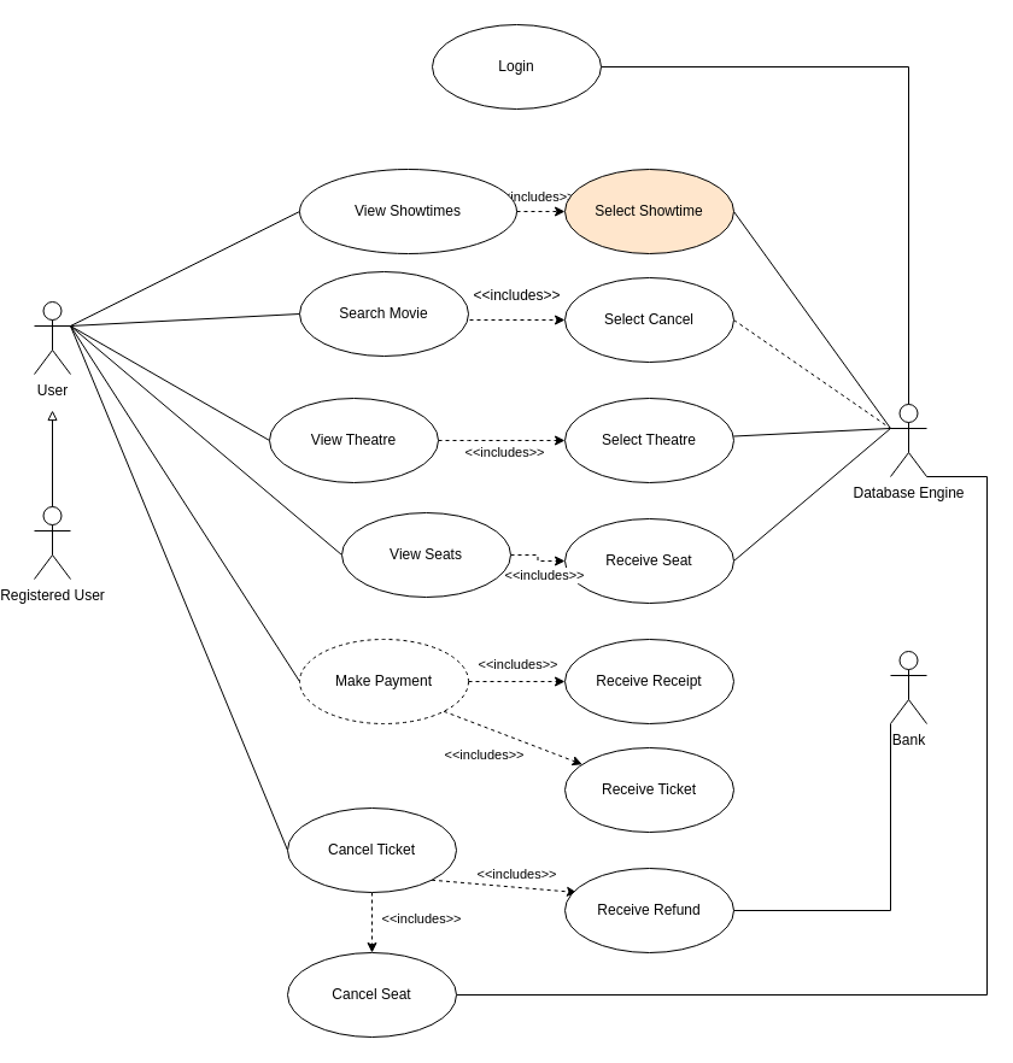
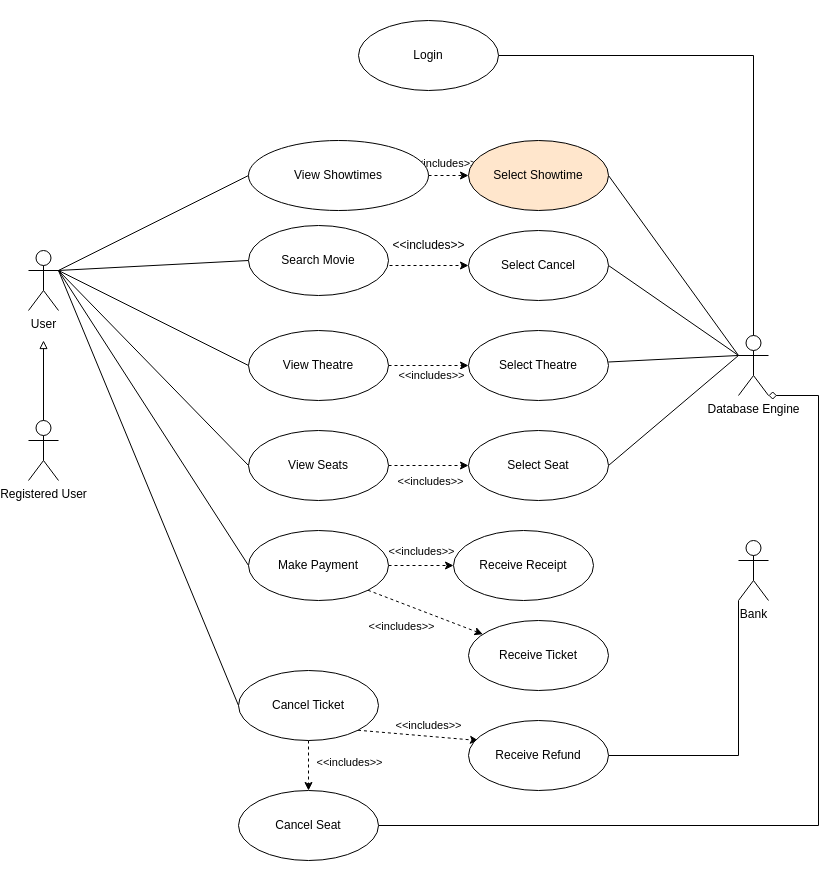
  <mxCell id="0" />
  <mxCell id="1" parent="0" />
  <mxCell id="2" style="rounded=0;orthogonalLoop=1;jettySize=auto;html=1;exitX=1;exitY=0.333;exitDx=0;exitDy=0;exitPerimeter=0;entryX=0;entryY=0.5;entryDx=0;entryDy=0;endArrow=none;endFill=0;" parent="1" source="3" target="22" edge="1"><mxGeometry relative="1" as="geometry" /></mxCell>
  <mxCell id="3" value="User" style="shape=umlActor;verticalLabelPosition=bottom;verticalAlign=top;html=1;outlineConnect=0;" parent="1" vertex="1"><mxGeometry x="20" y="250" width="30" height="60" as="geometry" /></mxCell>
  <mxCell id="4" value="Registered User" style="shape=umlActor;verticalLabelPosition=bottom;verticalAlign=top;html=1;outlineConnect=0;" parent="1" vertex="1"><mxGeometry x="20" y="420" width="30" height="60" as="geometry" /></mxCell>
  <mxCell id="5" value="Database Engine" style="shape=umlActor;verticalLabelPosition=bottom;verticalAlign=top;html=1;outlineConnect=0;" parent="1" vertex="1"><mxGeometry x="730" y="335" width="30" height="60" as="geometry" /></mxCell>
  <mxCell id="6" value="Bank" style="shape=umlActor;verticalLabelPosition=bottom;verticalAlign=top;html=1;outlineConnect=0;" parent="1" vertex="1"><mxGeometry x="730" y="540" width="30" height="60" as="geometry" /></mxCell>
  <mxCell id="7" value="" style="endArrow=block;html=1;rounded=0;exitX=0.5;exitY=0;exitDx=0;exitDy=0;exitPerimeter=0;endFill=0;" parent="1" source="4" edge="1"><mxGeometry width="50" height="50" relative="1" as="geometry"><mxPoint x="-60" y="420" as="sourcePoint" /><mxPoint x="35" y="340" as="targetPoint" /></mxGeometry></mxCell>
  <mxCell id="8" style="edgeStyle=orthogonalEdgeStyle;rounded=0;orthogonalLoop=1;jettySize=auto;html=1;exitX=1;exitY=0.5;exitDx=0;exitDy=0;entryX=0;entryY=0.5;entryDx=0;entryDy=0;endArrow=classic;endFill=1;dashed=1;" parent="1" source="13" target="33" edge="1"><mxGeometry relative="1" as="geometry" /></mxCell>
  <mxCell id="9" value="&amp;lt;&amp;lt;includes&amp;gt;&amp;gt;" style="edgeLabel;html=1;align=center;verticalAlign=middle;resizable=0;points=[];" parent="8" vertex="1" connectable="0"><mxGeometry x="0.125" y="3" relative="1" as="geometry"><mxPoint x="-5" y="-12" as="offset" /></mxGeometry></mxCell>
  <mxCell id="10" style="rounded=0;orthogonalLoop=1;jettySize=auto;html=1;exitX=1;exitY=1;exitDx=0;exitDy=0;dashed=1;endArrow=classic;endFill=1;" parent="1" source="13" target="32" edge="1"><mxGeometry relative="1" as="geometry" /></mxCell>
  <mxCell id="11" value="&amp;lt;&amp;lt;includes&amp;gt;&amp;gt;" style="edgeLabel;html=1;align=center;verticalAlign=middle;resizable=0;points=[];" parent="10" vertex="1" connectable="0"><mxGeometry x="0.249" y="-1" relative="1" as="geometry"><mxPoint x="-39" y="7" as="offset" /></mxGeometry></mxCell>
  <mxCell id="12" style="edgeStyle=none;rounded=0;orthogonalLoop=1;jettySize=auto;html=1;endArrow=none;endFill=0;exitX=0;exitY=0.5;exitDx=0;exitDy=0;" parent="1" source="13" edge="1"><mxGeometry relative="1" as="geometry"><mxPoint x="50" y="270" as="targetPoint" /></mxGeometry></mxCell>
- <mxCell id="13" value="Make Payment" style="ellipse;whiteSpace=wrap;html=1;dashed=1;" parent="1" vertex="1"><mxGeometry x="240" y="530" width="140" height="70" as="geometry" /></mxCell>
+ <mxCell id="13" value="Make Payment" style="ellipse;whiteSpace=wrap;html=1;" parent="1" vertex="1"><mxGeometry x="240" y="530" width="140" height="70" as="geometry" /></mxCell>
  <mxCell id="14" style="edgeStyle=none;rounded=0;orthogonalLoop=1;jettySize=auto;html=1;endArrow=none;endFill=0;entryX=0;entryY=0.333;entryDx=0;entryDy=0;entryPerimeter=0;exitX=1;exitY=0.5;exitDx=0;exitDy=0;" parent="1" source="15" target="5" edge="1"><mxGeometry relative="1" as="geometry"><mxPoint x="730" y="350" as="targetPoint" /></mxGeometry></mxCell>
- <mxCell id="15" value="Receive Seat" style="ellipse;whiteSpace=wrap;html=1;" parent="1" vertex="1"><mxGeometry x="460" y="430" width="140" height="70" as="geometry" /></mxCell>
+ <mxCell id="15" value="Select Seat" style="ellipse;whiteSpace=wrap;html=1;" parent="1" vertex="1"><mxGeometry x="460" y="430" width="140" height="70" as="geometry" /></mxCell>
  <mxCell id="16" style="edgeStyle=orthogonalEdgeStyle;rounded=0;orthogonalLoop=1;jettySize=auto;html=1;exitX=1;exitY=0.5;exitDx=0;exitDy=0;entryX=0;entryY=0.5;entryDx=0;entryDy=0;dashed=1;endArrow=classic;endFill=1;" parent="1" source="19" target="15" edge="1"><mxGeometry relative="1" as="geometry" /></mxCell>
  <mxCell id="17" value="&amp;lt;&amp;lt;includes&amp;gt;&amp;gt;" style="edgeLabel;html=1;align=center;verticalAlign=middle;resizable=0;points=[];" parent="16" vertex="1" connectable="0"><mxGeometry x="-0.067" y="1" relative="1" as="geometry"><mxPoint x="4" y="16" as="offset" /></mxGeometry></mxCell>
  <mxCell id="18" style="edgeStyle=none;rounded=0;orthogonalLoop=1;jettySize=auto;html=1;endArrow=none;endFill=0;exitX=0;exitY=0.5;exitDx=0;exitDy=0;" parent="1" source="19" edge="1"><mxGeometry relative="1" as="geometry"><mxPoint x="50" y="270" as="targetPoint" /></mxGeometry></mxCell>
- <mxCell id="19" value="View Seats" style="ellipse;whiteSpace=wrap;html=1;" parent="1" vertex="1"><mxGeometry x="275" y="425" width="140" height="70" as="geometry" /></mxCell>
+ <mxCell id="19" value="View Seats" style="ellipse;whiteSpace=wrap;html=1;" parent="1" vertex="1"><mxGeometry x="240" y="430" width="140" height="70" as="geometry" /></mxCell>
  <mxCell id="20" style="edgeStyle=orthogonalEdgeStyle;rounded=0;orthogonalLoop=1;jettySize=auto;html=1;exitX=1;exitY=0.5;exitDx=0;exitDy=0;entryX=0;entryY=0.5;entryDx=0;entryDy=0;dashed=1;endArrow=classic;endFill=1;" parent="1" source="22" target="31" edge="1"><mxGeometry relative="1" as="geometry" /></mxCell>
  <mxCell id="21" value="&amp;lt;&amp;lt;includes&amp;gt;&amp;gt;" style="edgeLabel;html=1;align=center;verticalAlign=middle;resizable=0;points=[];" parent="20" vertex="1" connectable="0"><mxGeometry x="0.267" y="4" relative="1" as="geometry"><mxPoint x="-11" y="-9" as="offset" /></mxGeometry></mxCell>
  <mxCell id="22" value="View Showtimes" style="ellipse;whiteSpace=wrap;html=1;" parent="1" vertex="1"><mxGeometry x="240" y="140" width="180" height="70" as="geometry" /></mxCell>
  <mxCell id="23" style="edgeStyle=orthogonalEdgeStyle;rounded=0;orthogonalLoop=1;jettySize=auto;html=1;exitX=1;exitY=0.5;exitDx=0;exitDy=0;endArrow=classic;endFill=1;dashed=1;" parent="1" source="25" target="29" edge="1"><mxGeometry relative="1" as="geometry"><Array as="points"><mxPoint x="350" y="265" /></Array></mxGeometry></mxCell>
  <mxCell id="24" style="rounded=0;orthogonalLoop=1;jettySize=auto;html=1;entryX=1;entryY=0.333;entryDx=0;entryDy=0;entryPerimeter=0;endArrow=none;endFill=0;exitX=0;exitY=0.5;exitDx=0;exitDy=0;" parent="1" source="25" target="3" edge="1"><mxGeometry relative="1" as="geometry" /></mxCell>
  <mxCell id="25" value="Search Movie" style="ellipse;whiteSpace=wrap;html=1;" parent="1" vertex="1"><mxGeometry x="240" y="225" width="140" height="70" as="geometry" /></mxCell>
  <mxCell id="26" style="edgeStyle=none;rounded=0;orthogonalLoop=1;jettySize=auto;html=1;endArrow=none;endFill=0;entryX=0;entryY=0.333;entryDx=0;entryDy=0;entryPerimeter=0;" parent="1" source="27" target="5" edge="1"><mxGeometry relative="1" as="geometry"><mxPoint x="660.695" y="354.921" as="targetPoint" /></mxGeometry></mxCell>
  <mxCell id="27" value="Select Theatre" style="ellipse;whiteSpace=wrap;html=1;" parent="1" vertex="1"><mxGeometry x="460" y="330" width="140" height="70" as="geometry" /></mxCell>
- <mxCell id="28" style="edgeStyle=none;rounded=0;orthogonalLoop=1;jettySize=auto;html=1;entryX=0;entryY=0.333;entryDx=0;entryDy=0;entryPerimeter=0;endArrow=none;endFill=0;exitX=1;exitY=0.5;exitDx=0;exitDy=0;dashed=1;" parent="1" source="29" target="5" edge="1"><mxGeometry relative="1" as="geometry" /></mxCell>
+ <mxCell id="28" style="edgeStyle=none;rounded=0;orthogonalLoop=1;jettySize=auto;html=1;entryX=0;entryY=0.333;entryDx=0;entryDy=0;entryPerimeter=0;endArrow=none;endFill=0;exitX=1;exitY=0.5;exitDx=0;exitDy=0;" parent="1" source="29" target="5" edge="1"><mxGeometry relative="1" as="geometry" /></mxCell>
  <mxCell id="29" value="Select Cancel" style="ellipse;whiteSpace=wrap;html=1;" parent="1" vertex="1"><mxGeometry x="460" y="230" width="140" height="70" as="geometry" /></mxCell>
  <mxCell id="30" style="rounded=0;orthogonalLoop=1;jettySize=auto;html=1;entryX=0;entryY=0.333;entryDx=0;entryDy=0;entryPerimeter=0;endArrow=none;endFill=0;exitX=1;exitY=0.5;exitDx=0;exitDy=0;" parent="1" source="31" target="5" edge="1"><mxGeometry relative="1" as="geometry" /></mxCell>
  <mxCell id="31" value="Select Showtime" style="ellipse;whiteSpace=wrap;html=1;fillColor=#ffe6cc;" parent="1" vertex="1"><mxGeometry x="460" y="140" width="140" height="70" as="geometry" /></mxCell>
  <mxCell id="32" value="Receive Ticket" style="ellipse;whiteSpace=wrap;html=1;" parent="1" vertex="1"><mxGeometry x="460" y="620" width="140" height="70" as="geometry" /></mxCell>
- <mxCell id="33" value="Receive Receipt" style="ellipse;whiteSpace=wrap;html=1;" parent="1" vertex="1"><mxGeometry x="460" y="530" width="140" height="70" as="geometry" /></mxCell>
+ <mxCell id="33" value="Receive Receipt" style="ellipse;whiteSpace=wrap;html=1;" parent="1" vertex="1"><mxGeometry x="445" y="530" width="140" height="70" as="geometry" /></mxCell>
  <mxCell id="34" style="rounded=0;orthogonalLoop=1;jettySize=auto;html=1;endArrow=none;endFill=0;exitX=0;exitY=0.5;exitDx=0;exitDy=0;" parent="1" source="39" edge="1"><mxGeometry relative="1" as="geometry"><mxPoint x="50" y="270" as="targetPoint" /></mxGeometry></mxCell>
  <mxCell id="35" style="edgeStyle=orthogonalEdgeStyle;rounded=0;orthogonalLoop=1;jettySize=auto;html=1;endArrow=none;endFill=0;exitX=1;exitY=0.5;exitDx=0;exitDy=0;" parent="1" source="47" edge="1"><mxGeometry relative="1" as="geometry"><mxPoint x="730" y="600" as="targetPoint" /><Array as="points"><mxPoint x="730" y="755" /></Array></mxGeometry></mxCell>
  <mxCell id="36" style="rounded=0;orthogonalLoop=1;jettySize=auto;html=1;exitX=1;exitY=1;exitDx=0;exitDy=0;entryX=0.071;entryY=0.286;entryDx=0;entryDy=0;entryPerimeter=0;dashed=1;" edge="1" parent="1" source="39" target="47"><mxGeometry relative="1" as="geometry" /></mxCell>
  <mxCell id="37" style="edgeStyle=none;rounded=0;orthogonalLoop=1;jettySize=auto;html=1;exitX=0.5;exitY=1;exitDx=0;exitDy=0;dashed=1;fontSize=11;" edge="1" parent="1" source="39" target="50"><mxGeometry relative="1" as="geometry" /></mxCell>
  <mxCell id="38" value="&amp;lt;&amp;lt;includes&amp;gt;&amp;gt;" style="edgeLabel;html=1;align=center;verticalAlign=middle;resizable=0;points=[];fontSize=11;" vertex="1" connectable="0" parent="37"><mxGeometry x="-0.18" relative="1" as="geometry"><mxPoint x="40" as="offset" /></mxGeometry></mxCell>
  <mxCell id="39" value="Cancel Ticket" style="ellipse;whiteSpace=wrap;html=1;" parent="1" vertex="1"><mxGeometry x="230" y="670" width="140" height="70" as="geometry" /></mxCell>
  <mxCell id="40" value="&amp;lt;&amp;lt;includes&amp;gt;&amp;gt;" style="text;html=1;align=center;verticalAlign=middle;resizable=0;points=[];autosize=1;strokeColor=none;fillColor=none;" parent="1" vertex="1"><mxGeometry x="370" y="230" width="100" height="30" as="geometry" /></mxCell>
  <mxCell id="41" style="edgeStyle=orthogonalEdgeStyle;rounded=0;orthogonalLoop=1;jettySize=auto;html=1;exitX=1;exitY=0.5;exitDx=0;exitDy=0;entryX=0;entryY=0.5;entryDx=0;entryDy=0;endArrow=classic;endFill=1;dashed=1;" parent="1" source="44" target="27" edge="1"><mxGeometry relative="1" as="geometry"><Array as="points"><mxPoint x="380" y="365" /><mxPoint x="380" y="365" /></Array></mxGeometry></mxCell>
  <mxCell id="42" value="&amp;lt;&amp;lt;includes&amp;gt;&amp;gt;" style="edgeLabel;html=1;align=center;verticalAlign=middle;resizable=0;points=[];" parent="41" vertex="1" connectable="0"><mxGeometry x="-0.04" y="4" relative="1" as="geometry"><mxPoint x="4" y="13" as="offset" /></mxGeometry></mxCell>
  <mxCell id="43" style="edgeStyle=none;rounded=0;orthogonalLoop=1;jettySize=auto;html=1;endArrow=none;endFill=0;exitX=0;exitY=0.5;exitDx=0;exitDy=0;" parent="1" source="44" edge="1"><mxGeometry relative="1" as="geometry"><mxPoint x="50" y="270" as="targetPoint" /></mxGeometry></mxCell>
- <mxCell id="44" value="View Theatre" style="ellipse;whiteSpace=wrap;html=1;" parent="1" vertex="1"><mxGeometry x="215" y="330" width="140" height="70" as="geometry" /></mxCell>
+ <mxCell id="44" value="View Theatre" style="ellipse;whiteSpace=wrap;html=1;" parent="1" vertex="1"><mxGeometry x="240" y="330" width="140" height="70" as="geometry" /></mxCell>
  <mxCell id="45" style="edgeStyle=orthogonalEdgeStyle;rounded=0;orthogonalLoop=1;jettySize=auto;html=1;entryX=0.5;entryY=0;entryDx=0;entryDy=0;entryPerimeter=0;endArrow=none;endFill=0;" parent="1" source="46" target="5" edge="1"><mxGeometry relative="1" as="geometry" /></mxCell>
  <mxCell id="46" value="Login" style="ellipse;whiteSpace=wrap;html=1;" parent="1" vertex="1"><mxGeometry x="350" y="20" width="140" height="70" as="geometry" /></mxCell>
  <mxCell id="47" value="Receive Refund" style="ellipse;whiteSpace=wrap;html=1;" vertex="1" parent="1"><mxGeometry x="460" y="720" width="140" height="70" as="geometry" /></mxCell>
  <mxCell id="48" value="&lt;font style=&quot;font-size: 11px;&quot;&gt;&amp;lt;&amp;lt;includes&amp;gt;&amp;gt;&lt;/font&gt;" style="text;html=1;align=center;verticalAlign=middle;resizable=0;points=[];autosize=1;strokeColor=none;fillColor=none;" vertex="1" parent="1"><mxGeometry x="375" y="710" width="90" height="30" as="geometry" /></mxCell>
- <mxCell id="49" style="edgeStyle=orthogonalEdgeStyle;rounded=0;orthogonalLoop=1;jettySize=auto;html=1;exitX=1;exitY=0.5;exitDx=0;exitDy=0;entryX=1;entryY=1;entryDx=0;entryDy=0;entryPerimeter=0;fontSize=11;endArrow=none;endFill=0;" edge="1" parent="1" source="50" target="5"><mxGeometry relative="1" as="geometry"><Array as="points"><mxPoint x="810" y="825" /><mxPoint x="810" y="395" /></Array></mxGeometry></mxCell>
+ <mxCell id="49" style="edgeStyle=orthogonalEdgeStyle;rounded=0;orthogonalLoop=1;jettySize=auto;html=1;exitX=1;exitY=0.5;exitDx=0;exitDy=0;entryX=1;entryY=1;entryDx=0;entryDy=0;entryPerimeter=0;fontSize=11;endArrow=diamond;endFill=0;" edge="1" parent="1" source="50" target="5"><mxGeometry relative="1" as="geometry"><Array as="points"><mxPoint x="810" y="825" /><mxPoint x="810" y="395" /></Array></mxGeometry></mxCell>
  <mxCell id="50" value="Cancel Seat" style="ellipse;whiteSpace=wrap;html=1;" vertex="1" parent="1"><mxGeometry x="230" y="790" width="140" height="70" as="geometry" /></mxCell>
